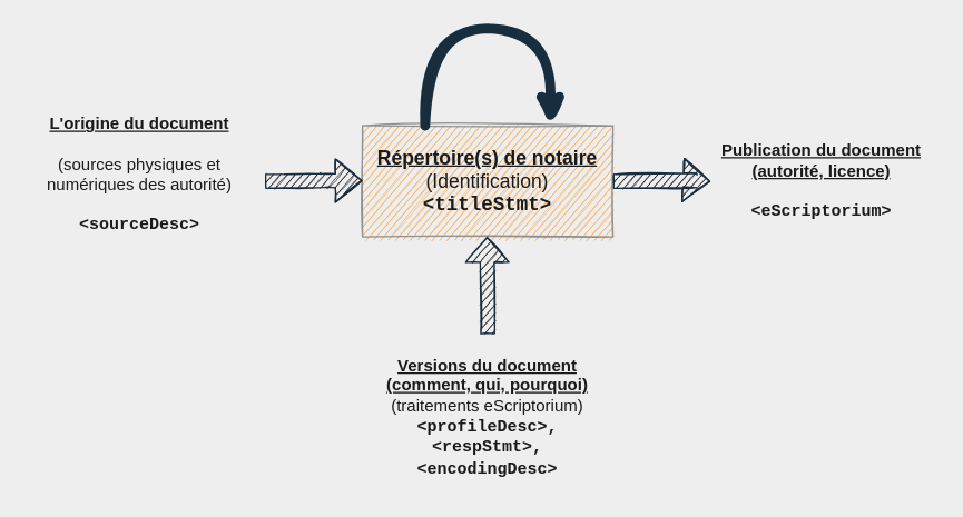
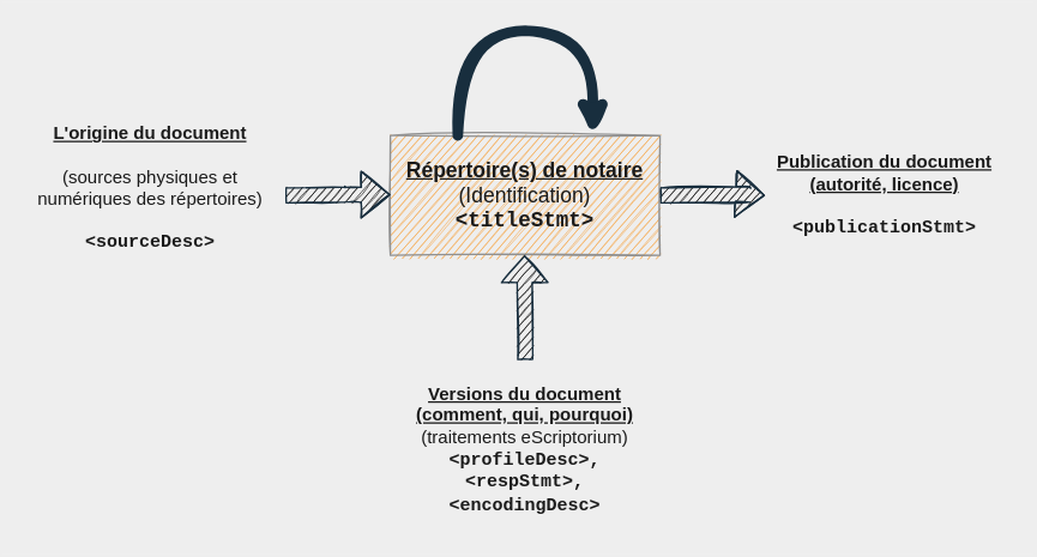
  <mxCell id="0" />
  <mxCell id="1" parent="0" />
  <mxCell id="2" value="&lt;div style=&quot;font-size: 14px&quot;&gt;&lt;font style=&quot;font-size: 14px&quot;&gt;&lt;b&gt;&lt;u&gt;Répertoire(s) de notaire&lt;/u&gt;&lt;/b&gt;&lt;br&gt;&lt;/font&gt;&lt;/div&gt;&lt;div style=&quot;font-size: 14px&quot;&gt;&lt;font style=&quot;font-size: 14px&quot;&gt;(Identification)&lt;/font&gt;&lt;/div&gt;&lt;div style=&quot;font-size: 14px&quot;&gt;&lt;font style=&quot;font-size: 14px&quot;&gt;&lt;b&gt;&lt;font style=&quot;font-size: 14px&quot; face=&quot;Courier New&quot;&gt;&amp;lt;titleStmt&amp;gt;&lt;/font&gt;&lt;/b&gt;&lt;br&gt;&lt;/font&gt;&lt;/div&gt;" style="rounded=0;whiteSpace=wrap;html=1;sketch=1;strokeColor=#909090;fontColor=#1A1A1A;fillColor=#F5AB50;" vertex="1" parent="1"><mxGeometry x="260" y="90" width="180" height="80" as="geometry" /></mxCell>
  <mxCell id="3" value="" style="shape=flexArrow;endArrow=classic;html=1;sketch=1;strokeColor=#182E3E;fontColor=#1A1A1A;labelBackgroundColor=#EEEEEE;fillColor=#000000;" edge="1" parent="1"><mxGeometry width="50" height="50" relative="1" as="geometry"><mxPoint x="190" y="130" as="sourcePoint" /><mxPoint x="260" y="129.5" as="targetPoint" /><Array as="points"><mxPoint x="230" y="129.5" /></Array></mxGeometry></mxCell>
  <mxCell id="4" value="" style="shape=flexArrow;endArrow=classic;html=1;sketch=1;strokeColor=#182E3E;fontColor=#1A1A1A;fillStyle=auto;labelBackgroundColor=#EEEEEE;fillColor=#000000;" edge="1" parent="1"><mxGeometry width="50" height="50" relative="1" as="geometry"><mxPoint x="440" y="130" as="sourcePoint" /><mxPoint x="510" y="130" as="targetPoint" /><Array as="points"><mxPoint x="500" y="129.5" /></Array></mxGeometry></mxCell>
- <mxCell id="5" value="&lt;div&gt;&lt;u&gt;&lt;b&gt;L'origine du document&lt;/b&gt;&lt;/u&gt;&lt;/div&gt;&lt;div&gt;&lt;br&gt;&lt;/div&gt;&lt;div&gt;(sources physiques et numériques des autorité)&lt;/div&gt;&lt;div&gt;&lt;br&gt;&lt;/div&gt;&lt;div&gt;&lt;b&gt;&lt;font face=&quot;Courier New&quot;&gt;&amp;lt;sourceDesc&amp;gt;&lt;/font&gt;&lt;/b&gt;&lt;br&gt;&lt;/div&gt;&lt;div&gt;&lt;br&gt;&lt;/div&gt;&lt;div&gt;&lt;br&gt;&lt;/div&gt;" style="text;html=1;strokeColor=none;fillColor=none;align=center;verticalAlign=middle;whiteSpace=wrap;rounded=0;sketch=1;fontColor=#1A1A1A;" vertex="1" parent="1"><mxGeometry x="20" y="80" width="160" height="120" as="geometry" /></mxCell>
+ <mxCell id="5" value="&lt;div&gt;&lt;u&gt;&lt;b&gt;L'origine du document&lt;/b&gt;&lt;/u&gt;&lt;/div&gt;&lt;div&gt;&lt;br&gt;&lt;/div&gt;&lt;div&gt;(sources physiques et numériques des répertoires)&lt;/div&gt;&lt;div&gt;&lt;br&gt;&lt;/div&gt;&lt;div&gt;&lt;b&gt;&lt;font face=&quot;Courier New&quot;&gt;&amp;lt;sourceDesc&amp;gt;&lt;/font&gt;&lt;/b&gt;&lt;br&gt;&lt;/div&gt;&lt;div&gt;&lt;br&gt;&lt;/div&gt;&lt;div&gt;&lt;br&gt;&lt;/div&gt;" style="text;html=1;strokeColor=none;fillColor=none;align=center;verticalAlign=middle;whiteSpace=wrap;rounded=0;sketch=1;fontColor=#1A1A1A;" vertex="1" parent="1"><mxGeometry x="20" y="80" width="160" height="120" as="geometry" /></mxCell>
  <mxCell id="6" style="edgeStyle=orthogonalEdgeStyle;rounded=0;orthogonalLoop=1;jettySize=auto;html=1;exitX=0.25;exitY=0;exitDx=0;exitDy=0;entryX=0.75;entryY=0;entryDx=0;entryDy=0;curved=1;strokeWidth=7;sketch=1;strokeColor=#182E3E;fontColor=#1A1A1A;labelBackgroundColor=#EEEEEE;" edge="1" parent="1" source="2" target="2"><mxGeometry relative="1" as="geometry"><Array as="points"><mxPoint x="305" y="20" /><mxPoint x="395" y="20" /></Array></mxGeometry></mxCell>
  <mxCell id="7" value="" style="shape=flexArrow;endArrow=classic;html=1;strokeWidth=1;endWidth=20;endSize=5.56;sketch=1;strokeColor=#182E3E;fontColor=#1A1A1A;labelBackgroundColor=#EEEEEE;fillColor=#000000;" edge="1" parent="1"><mxGeometry width="50" height="50" relative="1" as="geometry"><mxPoint x="350" y="240" as="sourcePoint" /><mxPoint x="349.5" y="170" as="targetPoint" /></mxGeometry></mxCell>
  <mxCell id="8" value="&lt;div&gt;&lt;b&gt;&lt;u&gt;Versions du document (comment, qui, pourquoi)&lt;/u&gt;&lt;/b&gt; &lt;br&gt;&lt;/div&gt;&lt;div&gt;(traitements eScriptorium)&lt;br&gt;&lt;/div&gt;&lt;div&gt;&lt;font face=&quot;Courier New&quot;&gt;&lt;b&gt;&amp;lt;profileDesc&amp;gt;, &amp;lt;respStmt&amp;gt;, &amp;lt;encodingDesc&amp;gt;&lt;/b&gt;&lt;/font&gt;&lt;br&gt;&lt;/div&gt;" style="text;html=1;strokeColor=none;fillColor=none;align=center;verticalAlign=middle;whiteSpace=wrap;rounded=0;sketch=1;fontColor=#1A1A1A;" vertex="1" parent="1"><mxGeometry x="270" y="250" width="160" height="100" as="geometry" /></mxCell>
- <mxCell id="9" value="&lt;div&gt;&lt;b&gt;&lt;u&gt;Publication du document (autorité, licence)&lt;/u&gt;&lt;/b&gt;&lt;/div&gt;&lt;div&gt;&lt;br&gt;&lt;/div&gt;&lt;div&gt;&lt;font face=&quot;Courier New&quot;&gt;&lt;b&gt;&amp;lt;eScriptorium&amp;gt;&lt;/b&gt;&lt;/font&gt;&lt;br&gt;&lt;/div&gt;" style="text;html=1;strokeColor=none;fillColor=none;align=center;verticalAlign=middle;whiteSpace=wrap;rounded=0;sketch=1;fontColor=#1A1A1A;" vertex="1" parent="1"><mxGeometry x="510" y="90" width="160" height="80" as="geometry" /></mxCell>
+ <mxCell id="9" value="&lt;div&gt;&lt;b&gt;&lt;u&gt;Publication du document (autorité, licence)&lt;/u&gt;&lt;/b&gt;&lt;/div&gt;&lt;div&gt;&lt;br&gt;&lt;/div&gt;&lt;div&gt;&lt;font face=&quot;Courier New&quot;&gt;&lt;b&gt;&amp;lt;publicationStmt&amp;gt;&lt;/b&gt;&lt;/font&gt;&lt;br&gt;&lt;/div&gt;" style="text;html=1;strokeColor=none;fillColor=none;align=center;verticalAlign=middle;whiteSpace=wrap;rounded=0;sketch=1;fontColor=#1A1A1A;" vertex="1" parent="1"><mxGeometry x="510" y="90" width="160" height="80" as="geometry" /></mxCell>
